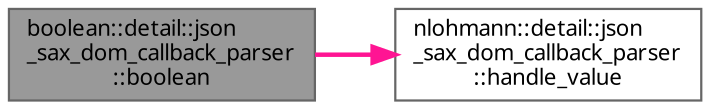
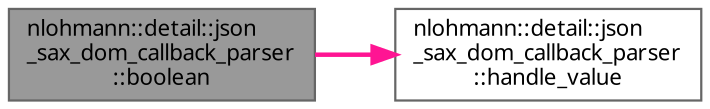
  digraph {
    rankdir=LR
    fontname="Noto Sans"
    node [fontname="Noto Sans" fontsize=10 shape=box style=filled]
-   n1 [color=gray40 fillcolor=grey60 fontcolor=black height=0.2 label="boolean::detail::json\l_sax_dom_callback_parser\l::boolean" width=0.4]
+   n1 [color=gray40 fillcolor=grey60 fontcolor=black height=0.2 label="nlohmann::detail::json\l_sax_dom_callback_parser\l::boolean" width=0.4]
    n2 [color=grey40 fillcolor=white height=0.2 label="nlohmann::detail::json\l_sax_dom_callback_parser\l::handle_value" width=0.4]
    n1 -> n2 [color=deeppink fontname="Noto Sans" fontsize=10 labelfontname=Helvetica labelfontsize=10 style=bold]
  }
